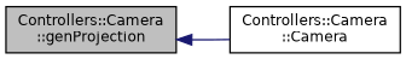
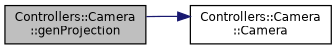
  digraph {
    rankdir=LR
    node [color=black fontname=Helvetica fontsize=10 shape=record style=filled]
    n1 [fillcolor=grey75 fontcolor=black height=0.2 label="Controllers::Camera\l::genProjection" width=0.4]
    n2 [fillcolor=white height=0.2 label="Controllers::Camera\l::Camera" width=0.4]
-   n1 -> n2 [color=midnightblue dir=back fontname=Helvetica fontsize=10 labelfontname=Helvetica labelfontsize=10 style=solid]
+   n2 -> n1 [color=midnightblue dir=back fontname=Helvetica fontsize=10 labelfontname=Helvetica labelfontsize=10 style=solid]
  }
